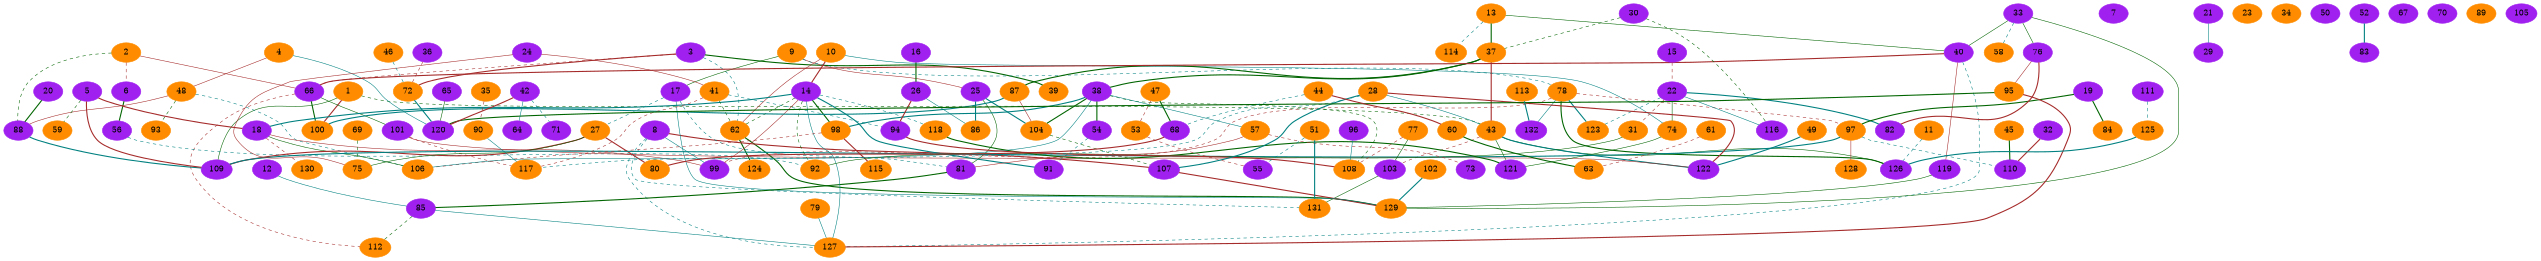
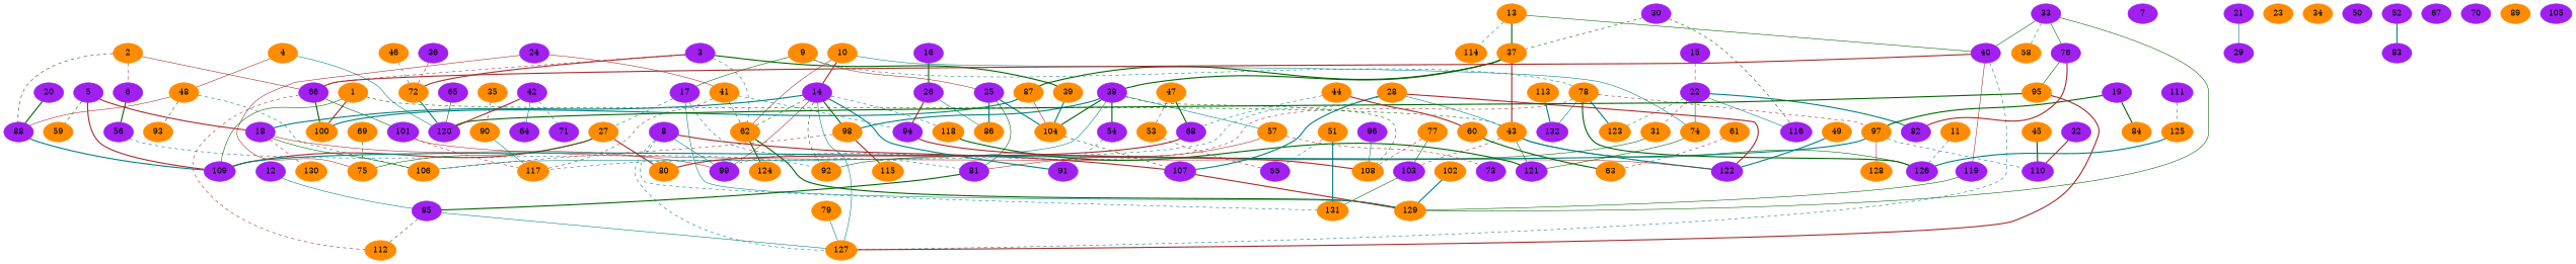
  graph {
    node [color=darkorange style=filled]
    edge [color=teal style=bold]
    1
    43
    100
    109 [color=purple]
    126 [color=purple]
    122 [color=purple]
    103 [color=purple]
    121 [color=purple]
    6 [color=purple]
    2
    66 [color=purple]
    88 [color=purple]
    56 [color=purple]
    101 [color=purple]
    112
    3 [color=purple]
    39
    62
    72
    104
    129
    124
    120 [color=purple]
    4
    48
    106
    93
    5 [color=purple]
    18 [color=purple]
    59
    99 [color=purple]
    130
    92
    7 [color=purple]
    8 [color=purple]
    107 [color=purple]
    127
    131
    17 [color=purple]
    9
    25 [color=purple]
    78
    27
    81 [color=purple]
    86
    97
    123
    132 [color=purple]
    10
    14 [color=purple]
    74
    91 [color=purple]
    98
    118
    11
    12 [color=purple]
    85 [color=purple]
    13
    37
    40 [color=purple]
    114
    38 [color=purple]
    87
    119 [color=purple]
    115
    15 [color=purple]
    22 [color=purple]
    31
    82 [color=purple]
    116 [color=purple]
    16 [color=purple]
    26 [color=purple]
    94 [color=purple]
    75
    80
    19 [color=purple]
    84
    110 [color=purple]
    128
    20 [color=purple]
    21 [color=purple]
    29 [color=purple]
    23
    24 [color=purple]
    41
    117
    108
    28
    30 [color=purple]
    32 [color=purple]
    33 [color=purple]
    58
    76 [color=purple]
    95
    34
    35
    90
    36 [color=purple]
    54 [color=purple]
    57
    73 [color=purple]
    42 [color=purple]
    64 [color=purple]
    71 [color=purple]
    44
    60
    68 [color=purple]
    63
    45
    46
    47
    53
    55 [color=purple]
    49
    50 [color=purple]
    51
    52 [color=purple]
    83 [color=purple]
    61
    65 [color=purple]
    67 [color=purple]
    69
    70 [color=purple]
    77
    79
    89
    96 [color=purple]
    102
    105 [color=purple]
    111 [color=purple]
    125
    113
    1 -- 43 [color=darkgreen style=dashed]
    1 -- 100 [color=brown]
    1 -- 109 [color=darkgreen style=solid]
    43 -- 126 [color=darkgreen style=solid]
    43 -- 122
    43 -- 103 [color=brown style=dashed]
    43 -- 121 [color=darkgreen style=solid]
    103 -- 131 [color=darkgreen style=solid]
    6 -- 56 [color=darkgreen]
    2 -- 6 [color=brown style=dashed]
    2 -- 66 [color=brown style=solid]
    2 -- 88 [color=darkgreen style=dashed]
    66 -- 100 [color=darkgreen]
    66 -- 101 [color=darkgreen style=solid]
    66 -- 112 [color=brown style=dashed]
    88 -- 109
    56 -- 92 [style=dashed]
    101 -- 122 [color=brown style=solid]
    101 -- 117 [color=brown style=dashed]
    3 -- 66 [color=brown style=dashed]
    3 -- 39 [color=darkgreen]
    3 -- 62 [style=dashed]
    3 -- 72 [color=brown]
+   39 -- 104
    62 -- 129 [color=darkgreen]
    62 -- 124 [color=darkgreen]
    72 -- 120
    104 -- 107 [color=darkgreen style=dashed]
    4 -- 120 [style=solid]
    4 -- 48 [color=brown style=solid]
    48 -- 88 [color=brown style=solid]
    48 -- 106 [style=dashed]
    48 -- 93 [color=darkgreen style=dashed]
    5 -- 109 [color=brown]
    5 -- 18 [color=brown]
    5 -- 59 [color=darkgreen style=dashed]
    18 -- 106 [color=darkgreen style=solid]
    18 -- 99 [color=brown style=solid]
    18 -- 130 [color=brown style=dashed]
    8 -- 99 [style=solid]
    8 -- 107 [color=brown]
    8 -- 127 [style=dashed]
    8 -- 131 [style=dashed]
    107 -- 129 [color=brown]
    17 -- 129 [style=solid]
    17 -- 27 [style=dashed]
    17 -- 81 [style=dashed]
    9 -- 17 [color=darkgreen style=solid]
    9 -- 25 [color=brown style=solid]
    9 -- 78 [style=dashed]
    25 -- 104
    25 -- 81 [color=darkgreen style=solid]
    25 -- 86
    78 -- 126 [color=darkgreen]
    78 -- 99 [color=brown style=dashed]
    78 -- 97 [color=brown style=dashed]
    78 -- 123
    78 -- 132 [style=solid]
    27 -- 109 [color=brown]
    27 -- 75 [color=darkgreen style=solid]
    27 -- 80 [color=brown]
    81 -- 85 [color=darkgreen]
    97 -- 109
    97 -- 110 [style=dashed]
    97 -- 128 [color=brown style=solid]
    10 -- 62 [color=brown style=solid]
    10 -- 14 [color=brown]
    10 -- 74 [style=solid]
    14 -- 62 [color=darkgreen style=dashed]
    14 -- 18
    14 -- 99 [color=brown style=solid]
    14 -- 92 [color=darkgreen style=dashed]
    14 -- 127 [style=solid]
    14 -- 91
    14 -- 98 [color=darkgreen]
    14 -- 118 [style=dashed]
    74 -- 121 [color=darkgreen style=solid]
    98 -- 106 [color=brown style=dashed]
    98 -- 115 [color=brown]
    118 -- 121 [color=darkgreen]
    11 -- 126 [style=dashed]
    12 -- 85 [style=solid]
    85 -- 112 [color=darkgreen style=dashed]
    85 -- 127 [style=solid]
    13 -- 37 [color=darkgreen]
    13 -- 40 [color=darkgreen style=solid]
    13 -- 114 [style=dashed]
    37 -- 43 [color=brown]
    37 -- 38 [color=darkgreen]
    37 -- 87 [color=darkgreen]
    40 -- 66 [color=brown]
    40 -- 127 [style=dashed]
    40 -- 119 [color=brown style=solid]
    38 -- 104 [color=darkgreen]
    38 -- 106 [style=solid]
    38 -- 98
    38 -- 108 [color=darkgreen style=dashed]
    38 -- 54 [color=darkgreen]
    38 -- 57 [style=solid]
    87 -- 100
    87 -- 104 [color=brown style=solid]
    119 -- 129 [color=darkgreen style=solid]
    15 -- 22 [color=brown style=dashed]
    22 -- 123 [style=dashed]
    22 -- 74 [color=darkgreen style=solid]
    22 -- 31 [color=brown style=dashed]
    22 -- 82
    22 -- 116 [style=solid]
    31 -- 92 [color=darkgreen style=solid]
    16 -- 26 [color=darkgreen]
    26 -- 86 [style=solid]
    26 -- 94 [color=brown]
    94 -- 108 [color=brown]
    19 -- 97 [color=darkgreen]
    19 -- 84 [color=darkgreen]
    20 -- 88 [color=darkgreen]
    21 -- 29 [style=solid]
    24 -- 75 [color=brown style=solid]
    24 -- 41 [color=brown style=solid]
    41 -- 62 [color=darkgreen style=dashed]
    41 -- 94 [style=dashed]
    41 -- 117 [color=brown style=dashed]
    28 -- 43 [style=solid]
    28 -- 122 [color=brown]
    28 -- 107
    28 -- 117 [style=dashed]
    30 -- 37 [color=darkgreen style=dashed]
    30 -- 116 [color=darkgreen style=dashed]
    32 -- 110 [color=brown]
    33 -- 129 [color=darkgreen style=solid]
    33 -- 40 [color=darkgreen style=solid]
    33 -- 58 [style=dashed]
    33 -- 76 [color=darkgreen style=solid]
    76 -- 82 [color=brown]
-   76 -- 95 [color=brown style=solid]
+   76 -- 95 [color=darkgreen style=solid]
    95 -- 120 [color=darkgreen]
    95 -- 127 [color=brown]
    35 -- 90 [color=brown style=dashed]
    90 -- 117 [style=solid]
    36 -- 72 [color=brown style=dashed]
    54 -- 91 [style=dashed]
    57 -- 81 [color=brown style=solid]
    57 -- 73 [color=brown style=dashed]
    42 -- 120 [color=brown]
    42 -- 64 [style=solid]
    42 -- 71 [style=dashed]
    44 -- 60 [color=brown]
    44 -- 68 [style=dashed]
    60 -- 63 [color=darkgreen]
    68 -- 80 [color=brown]
    45 -- 110 [color=darkgreen]
    46 -- 72 [style=dashed]
    47 -- 68 [color=darkgreen]
    47 -- 53 [color=brown style=dashed]
    53 -- 55 [color=brown style=dashed]
    49 -- 122
    51 -- 131
    51 -- 55 [style=dashed]
    52 -- 83
    61 -- 63 [color=brown style=dashed]
    65 -- 120 [color=darkgreen style=solid]
    69 -- 75 [color=darkgreen style=dashed]
    77 -- 103 [color=darkgreen style=solid]
    77 -- 108 [color=brown style=dashed]
    79 -- 127 [style=solid]
    96 -- 108 [style=solid]
    102 -- 129
    111 -- 125 [style=dashed]
    125 -- 126
    113 -- 132
  }
